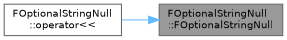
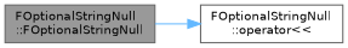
  digraph {
    rankdir=RL
    node [fontname=Helvetica fontsize=10 shape=box style=filled]
    n1 [color=gray40 fillcolor=grey60 fontcolor=black height=0.2 label="FOptionalStringNull\l::FOptionalStringNull" width=0.4]
    n2 [color=grey40 fillcolor=white height=0.2 label="FOptionalStringNull\l::operator\<\<" width=0.4]
-   n1 -> n2 [color=steelblue1 dir=back fontname=Helvetica fontsize=10 labelfontname=Helvetica labelfontsize=10 style=solid]
+   n2 -> n1 [color=steelblue1 dir=back fontname=Helvetica fontsize=10 labelfontname=Helvetica labelfontsize=10 style=solid]
  }
